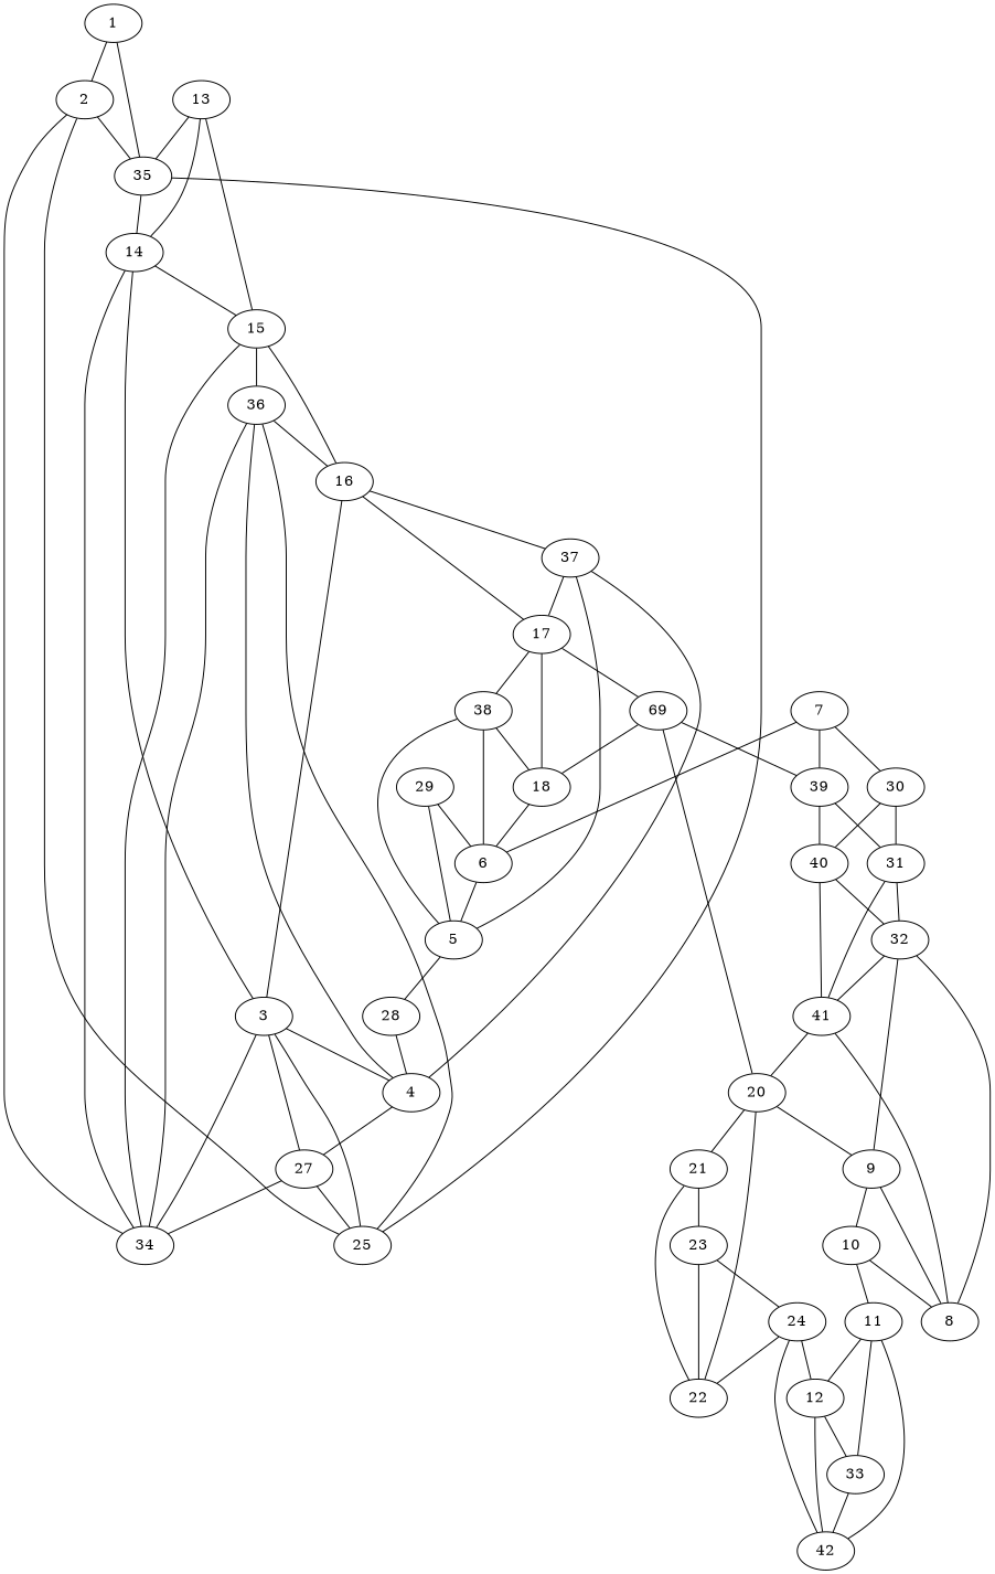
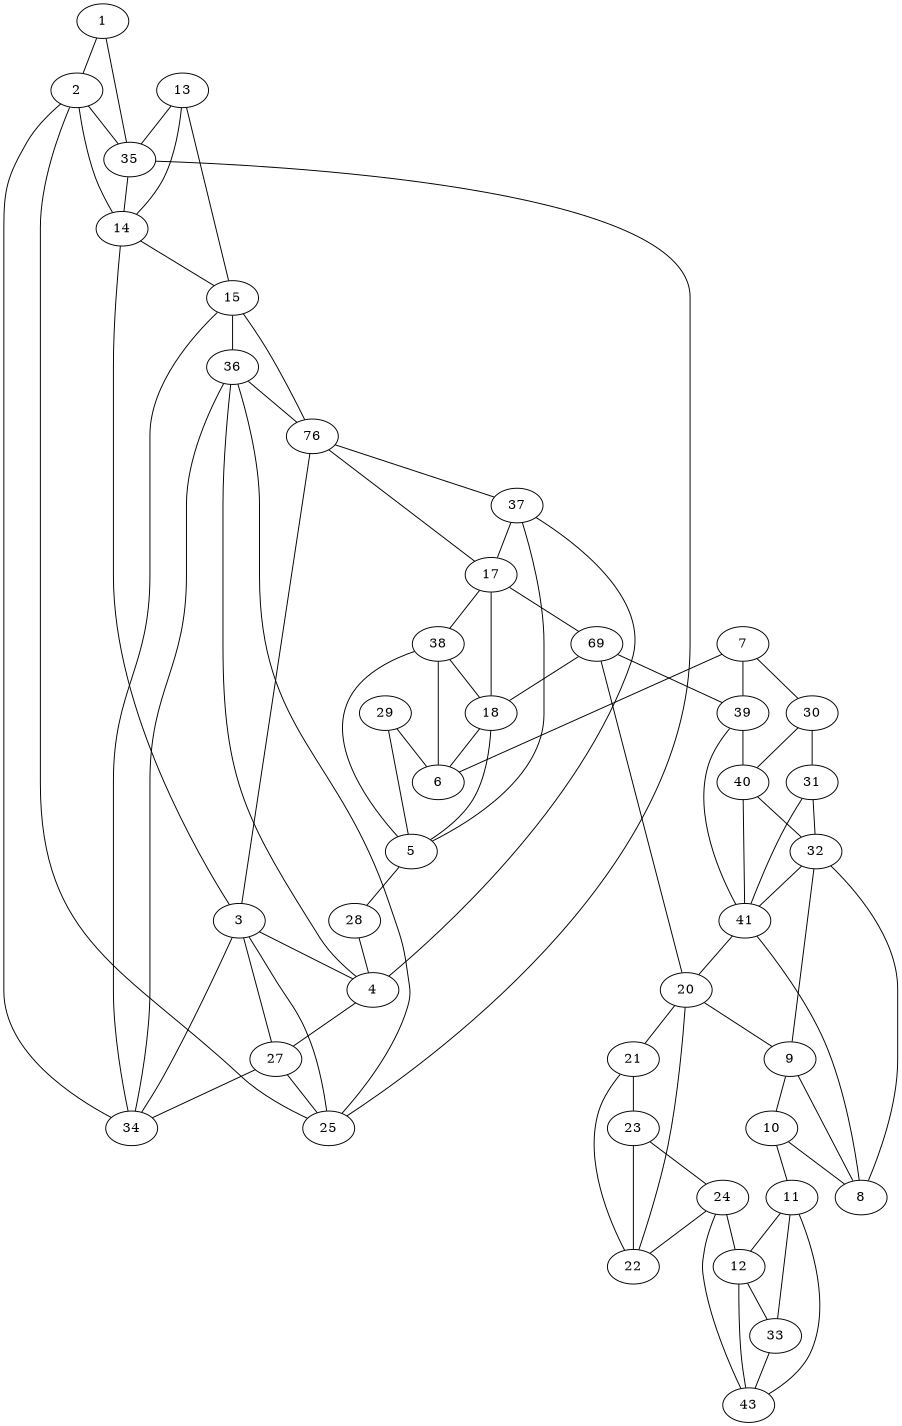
  graph {
    node [aaLength=4 sequence=DAQSAAKCLTAVRRHS type=0]
    edge [distance0=1.0 frequency=1 type0=2]
    1 [aaLength=16]
    2 [aaLength=13 sequence=VTNFTANGLLALG]
    35 [aaLength=5 sequence=LVHSI type=1]
    25 [sequence=SPVM type=1]
    14 [aaLength=13 sequence=VTNFTANGLLALG]
    3 [aaLength=8 sequence=EVADMAKI]
    34 [sequence=SPVM type=1]
    15 [aaLength=8 sequence=EVADMAKI]
    4 [aaLength=19 sequence=SKESVEAMIIAGKSANEHG]
    27 [aaLength=5 sequence=ALVLN type=1]
    36 [aaLength=5 sequence=ALVLN type=1]
-   16 [aaLength=18 sequence=SKESVEAMIIAGKSANEH]
+   16 [aaLength=18 sequence=SKESVEAMIIAGKSANEH label=76]
    37 [sequence=VILD type=1]
    17 [aaLength=15 sequence=TPFRTESARDIIREV]
    5 [aaLength=15 sequence=TPFRTESARDIIREV]
    28 [sequence=VILD type=1]
    n17 [aaLength=17 label=69 sequence=GGGDIIRLAQQAAQKLN]
    18 [aaLength=9 sequence=NAAEIAHTV]
    38 [sequence=AIRG type=1]
    6 [aaLength=10 sequence=NAAEIAHTVG]
    7 [aaLength=16 sequence=GGDIIRLAQQAAQKLN]
    30 [sequence=VIAI type=1]
    39 [sequence=VIAI type=1]
    31 [aaLength=5 sequence=DVIAD type=1]
    40 [aaLength=5 sequence=DVIAD type=1]
    32 [aaLength=6 sequence=HVYTLH type=1]
    41 [aaLength=5 sequence=HVYTL type=1]
    8 [aaLength=7 sequence=HKLLTKV]
    20 [aaLength=7 sequence=HKLLTKV]
    9 [aaLength=11 sequence=LLTSVVGAFCA]
    21 [aaLength=11 sequence=LLTSVVGAFCA]
    22 [aaLength=25 sequence=NPLFAAIAAISSYGVAAQLAAQQTA]
    10 [aaLength=25 sequence=NPLFAAIAAISSYGVAAQLAAQQTA]
    11 [aaLength=16 sequence=GPGSFQIELLNKLSTV]
    12 [aaLength=9 sequence=TEQDVQEWA]
    33 [sequence=TIER type=1]
-   42 [aaLength=3 sequence=IER type=1]
+   42 [aaLength=3 sequence=IER type=1 label=43]
    13 [aaLength=16]
    23 [aaLength=16 sequence=GPGSFQIELLNKLSTV]
    24 [aaLength=9 sequence=TEQDVQEWA]
    29 [sequence=AIRG type=1]
    1 -- 2 [distance0=32.76293 type0=1]
    1 -- 35 [distance0=32.85519 type0=3]
    2 -- 35 [distance0=12.77307]
    35 -- 25 [distance0=23.0 type0=3]
    35 -- 14 [distance0=4.0 type0=4]
    25 -- 2 [distance0=16.67787]
    14 -- 3 [distance0=42.27806 type0=3]
-   14 -- 34 [type0=4]
+   14 -- 2 [type0=4]
    14 -- 15 [distance0=25.61984 type0=1]
    3 -- 25 [distance0=22.11492]
    3 -- 34 [distance0=22.11492 type0=3]
    3 -- 4 [distance0=21.15181 type0=1]
    3 -- 27 [distance0=2.0 type0=4]
    34 -- 2 [distance0=16.67787]
    34 -- 15 [distance0=5.0 type0=4]
    15 -- 36 [distance0=2.0 type0=4]
    15 -- 16 [distance0=22.99859 type0=1]
    4 -- 27 [distance0=19.27983 type0=1]
    4 -- 36 [distance0=19.27983]
    27 -- 25 [distance0=19.0]
    27 -- 34 [distance0=19.0 type0=3]
    36 -- 25 [distance0=19.0]
    36 -- 34 [distance0=19.0 type0=3]
    36 -- 16 [distance0=4.0 type0=4]
    16 -- 3 [distance0=40.9722 type0=3]
    16 -- 37 [distance0=3.0 type0=4]
    16 -- 17 [distance0=32.52441]
    37 -- 4 [distance0=27.05018 type0=3]
    37 -- 17 [distance0=6.0 type0=4]
    17 -- n17 [distance0=46.77725 type0=3]
    17 -- 18 [distance0=23.04131 type0=1]
    17 -- 38 [distance0=3.0 type0=4]
    5 -- 37 [distance0=22.06768]
    5 -- 28 [distance0=22.06768 type0=1]
    28 -- 4 [distance0=27.05018 type0=3]
    n17 -- 18 [distance0=24.21351 type0=1]
    n17 -- 39 [type0=4]
    n17 -- 20 [distance0=44.91296]
    18 -- 6 [distance0=47.92505 type0=3]
    38 -- 5 [distance0=26.66426 type0=3]
    38 -- 18 [distance0=0.0 type0=5]
    38 -- 6 [distance0=26.34963]
-   6 -- 5 [distance0=22.97396 type0=1]
+   18 -- 5 [distance0=22.97396 type0=1]
    7 -- 6 [distance0=25.11549 type0=1]
    7 -- 30 [distance0=36.68007 distance1=1.0 frequency=2 type1=4]
    7 -- 39 [distance0=36.68007 type0=3]
    30 -- 31 [distance0=8.0 distance1=4.0 frequency=2 type1=4]
    30 -- 40 [distance0=8.0 type0=3]
-   39 -- 31 [distance0=8.0]
+   39 -- 41 [distance0=8.0]
    39 -- 40 [distance0=8.0 distance1=4.0 frequency=2 type0=3 type1=4]
    31 -- 32 [distance0=7.0 distance1=2.0 frequency=2 type1=4]
    40 -- 32 [distance0=7.0]
    40 -- 41 [distance0=7.0 distance1=2.0 frequency=2 type0=3 type1=4]
    32 -- 41 [distance0=0.0 type0=1]
    41 -- 31 [distance0=7.0]
    41 -- 20 [distance0=3.0 type0=4]
    8 -- 32 [distance0=16.81527 type0=1]
    8 -- 41 [distance0=16.81527]
    20 -- 9 [distance0=36.22707 type0=3]
    20 -- 21 [distance0=18.69103 distance1=5.0 frequency=2 type0=1 type1=4]
    20 -- 22 [distance0=28.09796]
    9 -- 32 [distance0=29.27526 type0=3]
    9 -- 8 [distance0=18.70982]
    9 -- 10 [distance0=14.48924 distance1=3.0 frequency=2 type0=1 type1=4]
    21 -- 22 [distance0=14.47625 distance1=3.0 frequency=2 type0=1 type1=4]
    21 -- 23 [distance0=43.24659 type0=3]
    10 -- 8 [distance0=28.08863]
    10 -- 11 [distance0=29.18451 distance1=2.0 frequency=2 type0=3 type1=4]
    11 -- 12 [distance0=23.32595 distance1=0.0 frequency=2 type0=1 type1=5]
    11 -- 33 [distance0=26.13527]
    11 -- 42 [distance0=27.0934 type0=3]
    12 -- 33 [distance0=26.1258 distance1=0.0 frequency=2 type1=5]
    33 -- 42 [type0=1]
    42 -- 12 [distance0=26.48693]
    13 -- 35 [type0=4]
    13 -- 14 [distance0=32.77929 type0=1]
    13 -- 15 [distance0=51.00413 type0=3]
    23 -- 22 [distance0=29.16306]
    23 -- 24 [distance0=23.40911 distance1=0.0 frequency=2 type0=1 type1=5]
    24 -- 22 [distance0=43.49756]
    24 -- 12 [distance0=48.65142 type0=3]
    24 -- 42 [type0=4]
    29 -- 5 [distance0=26.66426 type0=3]
    29 -- 6 [distance0=26.34963 distance1=0.0 frequency=2 type1=5]
  }
